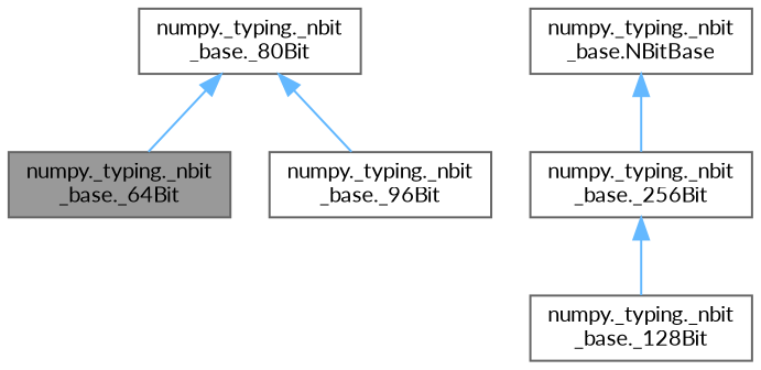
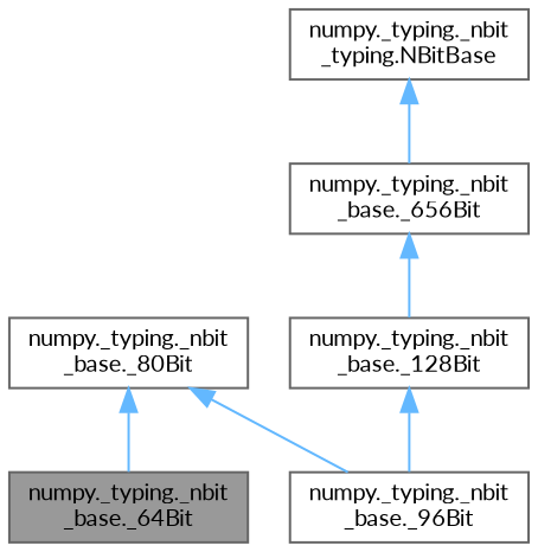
  digraph {
    fontname=Lato
    node [color=gray40 fillcolor=white fontname=Lato fontsize=10 shape=box style=filled]
    edge [color=steelblue1 dir=back fontname=Lato fontsize=10 labelfontname=Helvetica labelfontsize=10 style=solid]
    n1 [fillcolor=grey60 fontcolor=black height=0.2 label="numpy._typing._nbit\l_base._64Bit" width=0.4]
    n2 [height=0.2 label="numpy._typing._nbit\l_base._80Bit" width=0.4]
    n3 [height=0.2 label="numpy._typing._nbit\l_base._96Bit" width=0.4]
    n4 [height=0.2 label="numpy._typing._nbit\l_base._128Bit" width=0.4]
-   n5 [height=0.2 label="numpy._typing._nbit\l_base._256Bit" width=0.4]
-   n6 [height=0.2 label="numpy._typing._nbit\l_base.NBitBase" width=0.4]
+   n5 [height=0.2 label="numpy._typing._nbit\l_base._656Bit" width=0.4]
+   n6 [height=0.2 label="numpy._typing._nbit\l_typing.NBitBase" width=0.4]
    n2 -> n1
    n2 -> n3
+   n4 -> n3
    n5 -> n4
    n6 -> n5
  }
